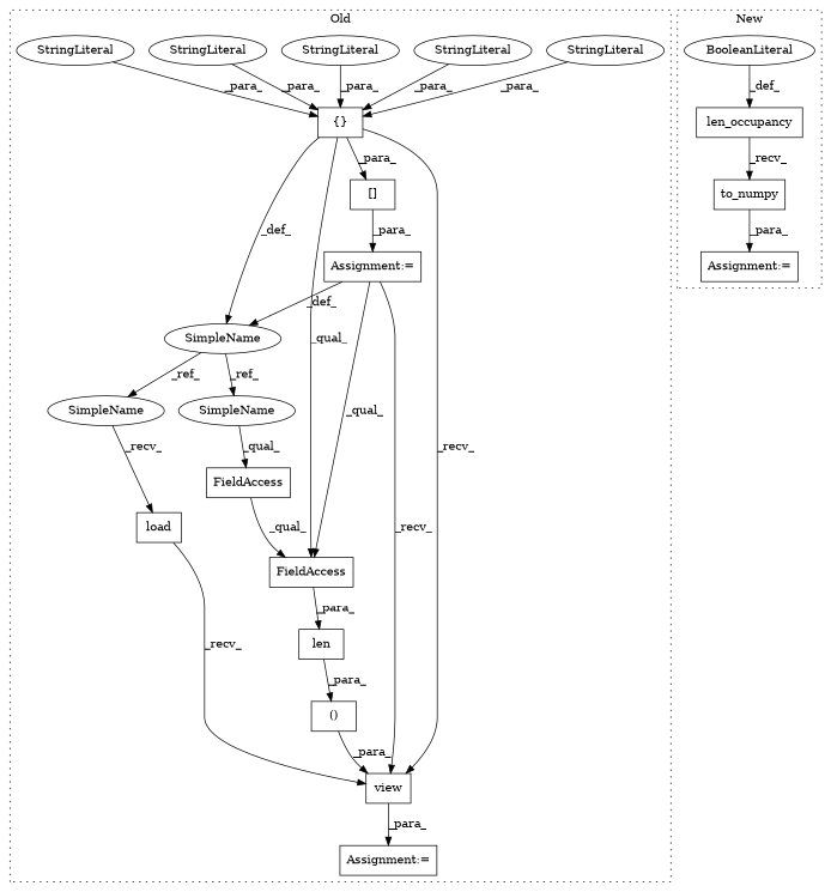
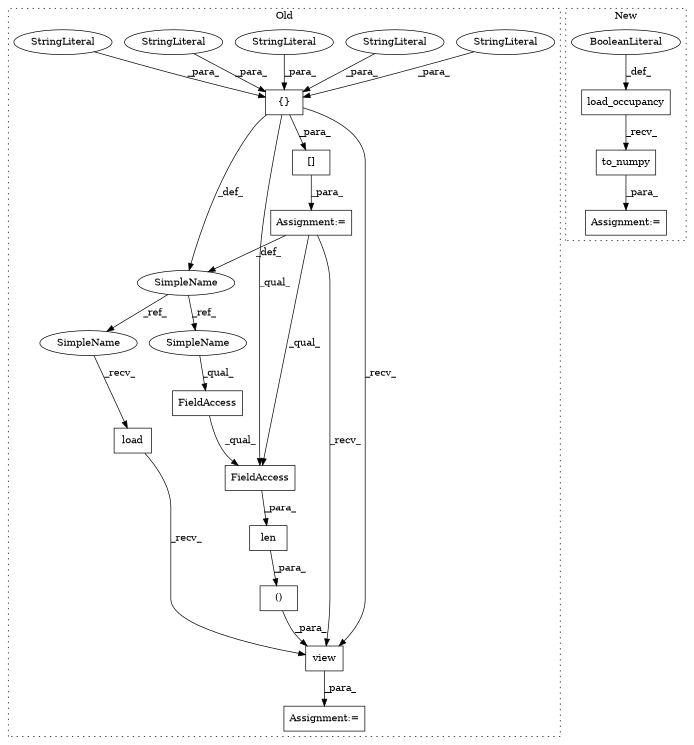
  digraph {
    node [a=32 l=1 s=4170 shape=box]
    n1 [l=6 label=load s=4131]
    n2 [a=4 l="1,1" label="{}" s="4060,4119"]
    n3 [a=45 l=10 label=StringLiteral s=4109 shape=ellipse]
    n4 [a=45 l=5 label=StringLiteral s=4103 shape=ellipse]
    n5 [a=45 l=7 label=StringLiteral s=4095 shape=ellipse]
    n6 [a=45 l=13 label=StringLiteral s=4061 shape=ellipse]
    n7 [a=45 l=19 label=StringLiteral s=4075 shape=ellipse]
    n8 [a=7 label="Assignment:=" s=4128]
    n9 [a=7 label="Assignment:=" s=4032]
    n10 [a=106 l=36 label="()" s=4148]
    n11 [a=2 l="15,1" label="[]" s="4033,4120"]
    n12 [l="10,2" label=view s="4138,4184"]
    n13 [a=42 label=SimpleName s=4031 shape=ellipse]
    n14 [a=22 l=7 label=FieldAccess]
    n15 [l="4,1" label=len s="4166,4183"]
    n16 [a=22 l=13 label=FieldAccess]
    n17 [a=42 label=SimpleName shape=ellipse]
    n18 [a=42 label=SimpleName s=4129 shape=ellipse]
    n19 [l=10 label=to_numpy s=3838]
    n20 [a=7 l=2 label="Assignment:=" s=3815]
-   n21 [l="15,1" label=len_occupancy s="3817,3836"]
+   n21 [l="15,1" label=load_occupancy s="3817,3836"]
    n22 [a=9 l=4 label=BooleanLiteral s=3832 shape=ellipse]
    subgraph cluster_1 {
      label=Old
      style=dotted
      n1
      n2
      n3
      n4
      n5
      n6
      n7
      n8
      n9
      n10
      n11
      n12
      n13
      n14
      n15
      n16
      n17
      n18
    }
    subgraph cluster_2 {
      label=New
      style=dotted
      n19
      n20
      n21
      n22
    }
    n1 -> n12 [label=_recv_]
    n2 -> n11 [label=_para_]
    n2 -> n12 [label=_recv_]
    n2 -> n13 [label=_def_]
    n2 -> n16 [label=_qual_]
    n3 -> n2 [label=_para_]
    n4 -> n2 [label=_para_]
    n5 -> n2 [label=_para_]
    n6 -> n2 [label=_para_]
    n7 -> n2 [label=_para_]
    n9 -> n12 [label=_recv_]
    n9 -> n13 [label=_def_]
    n9 -> n16 [label=_qual_]
    n10 -> n12 [label=_para_]
    n11 -> n9 [label=_para_]
    n12 -> n8 [label=_para_]
    n13 -> n17 [label=_ref_]
    n13 -> n18 [label=_ref_]
    n14 -> n16 [label=_qual_]
    n15 -> n10 [label=_para_]
    n16 -> n15 [label=_para_]
    n17 -> n14 [label=_qual_]
    n18 -> n1 [label=_recv_]
    n19 -> n20 [label=_para_]
    n21 -> n19 [label=_recv_]
    n22 -> n21 [label=_def_]
  }
